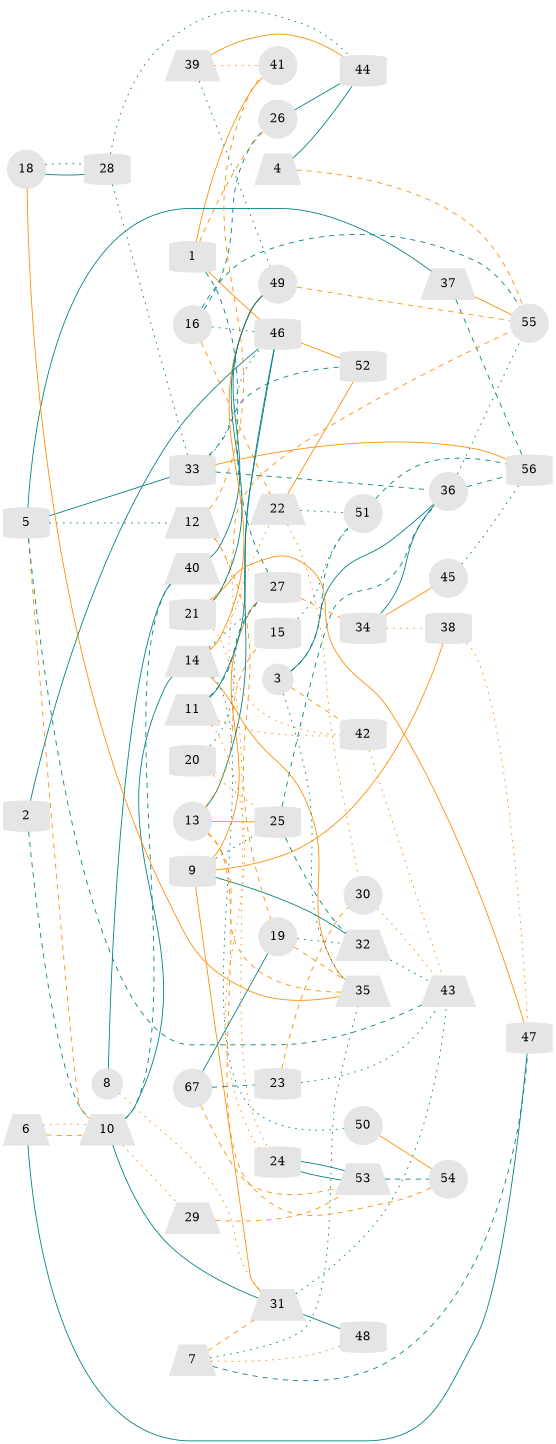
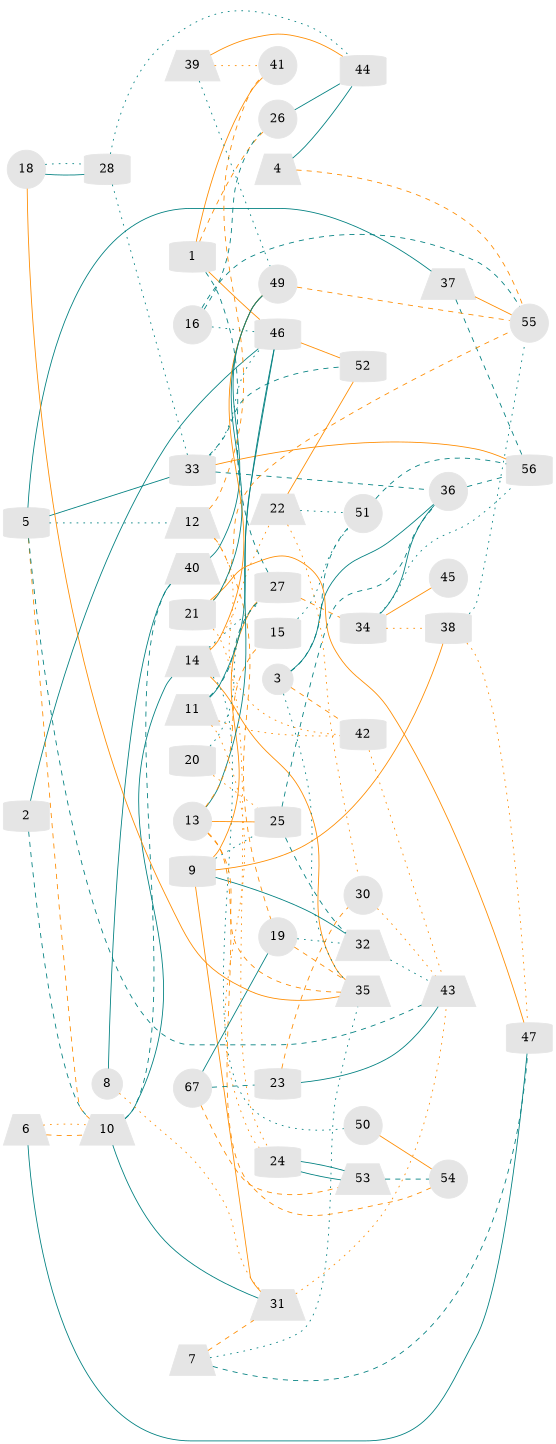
  graph {
    rankdir=LR
    node [color=gray90 shape=cylinder style=filled]
    edge [color=teal style=solid]
    26 [shape=circle]
    1
    27
    41 [shape=circle]
    46
    44
    34
    52
    2
    10 [shape=trapezium]
    31 [shape=trapezium]
    40 [shape=trapezium]
    14 [shape=trapezium]
-   29 [shape=trapezium]
    3 [shape=circle]
    35 [shape=trapezium]
    36 [shape=circle]
    42
    51 [shape=circle]
    56
    43 [shape=trapezium]
    4 [shape=trapezium]
    55 [shape=circle]
    5
    12 [shape=trapezium]
    33
    37 [shape=trapezium]
    19 [shape=circle]
    6 [shape=trapezium]
    47
    7 [shape=trapezium]
-   48
    8 [shape=circle]
    49 [shape=circle]
    9
    25
    32 [shape=trapezium]
    38
    22 [shape=trapezium]
    50 [shape=circle]
    53 [shape=trapezium]
    11 [shape=trapezium]
    24
    13 [shape=circle]
    15
    54 [shape=circle]
    30 [shape=circle]
    16 [shape=circle]
    n49 [label=67 shape=circle]
    23
    18 [shape=circle]
    28
    20
    21
    45 [shape=circle]
    39 [shape=trapezium]
    26 -- 44
    1 -- 26 [color=darkorange style=dashed]
    1 -- 27 [style=dashed]
    1 -- 41 [color=darkorange]
    1 -- 46 [color=darkorange]
    27 -- 34 [color=darkorange style=dashed]
    46 -- 52 [color=darkorange]
    34 -- 36
    34 -- 38 [color=darkorange style=dotted]
    34 -- 45 [color=darkorange]
    2 -- 46
    2 -- 10 [style=dashed]
    10 -- 31
    10 -- 40 [style=dashed]
    10 -- 14
-   10 -- 29 [color=darkorange style=dotted]
-   31 -- 43 [style=dotted]
-   31 -- 48
+   31 -- 43 [color=darkorange style=dotted]
    40 -- 49
    14 -- 27 [style=dotted]
    14 -- 35 [color=darkorange]
    14 -- 49 [color=darkorange]
    14 -- 22 [color=darkorange style=dotted]
    14 -- 50 [style=dotted]
-   29 -- 53 [color=darkorange style=dashed]
    3 -- 35 [style=dotted]
    3 -- 36
    3 -- 42 [color=darkorange style=dashed]
    3 -- 51 [style=dashed]
    36 -- 56 [style=dashed]
    42 -- 43 [color=darkorange style=dotted]
    51 -- 56 [style=dashed]
    4 -- 44
    4 -- 55 [color=darkorange style=dashed]
    5 -- 10 [color=darkorange style=dashed]
    5 -- 43 [style=dashed]
    5 -- 12 [style=dotted]
    5 -- 33
    5 -- 37
    12 -- 41 [color=darkorange style=dashed]
    12 -- 42 [color=darkorange style=dotted]
    12 -- 19 [color=darkorange style=dashed]
    33 -- 46 [style=dotted]
    33 -- 52 [style=dashed]
    33 -- 36 [style=dashed]
    33 -- 56 [color=darkorange]
    37 -- 56 [style=dashed]
    37 -- 55 [color=darkorange]
    19 -- 35 [color=darkorange style=dashed]
    19 -- 32 [style=dotted]
    6 -- 10 [color=darkorange style=dashed]
    6 -- 10 [color=darkorange style=dotted]
    6 -- 47
    7 -- 31 [color=darkorange style=dashed]
    7 -- 35 [style=dotted]
    7 -- 47 [style=dashed]
-   7 -- 48 [color=darkorange style=dotted]
    8 -- 31 [color=darkorange style=dotted]
    8 -- 40
    49 -- 55 [color=darkorange style=dashed]
    9 -- 27 [color=darkorange]
    9 -- 31 [color=darkorange]
    9 -- 25 [style=dotted]
    9 -- 32
    9 -- 38 [color=darkorange]
    25 -- 36 [style=dashed]
    25 -- 32 [style=dashed]
    32 -- 43 [style=dotted]
-   36 -- 55 [style=dotted]
+   38 -- 55 [style=dotted]
    38 -- 47 [color=darkorange style=dotted]
    22 -- 52 [color=darkorange]
    22 -- 51 [style=dotted]
    22 -- 30 [color=darkorange style=dotted]
    50 -- 54 [color=darkorange]
    53 -- 54 [style=dashed]
    11 -- 27 [style=dashed]
    11 -- 46
    11 -- 42 [color=darkorange style=dotted]
    11 -- 24 [color=darkorange style=dotted]
    24 -- 53
    24 -- 53
    13 -- 46
    13 -- 35 [color=darkorange style=dashed]
    13 -- 25 [color=darkorange]
    13 -- 15 [color=darkorange style=dashed]
    13 -- 54 [color=darkorange style=dashed]
    15 -- 51 [style=dotted]
    30 -- 43 [color=darkorange style=dotted]
    16 -- 26 [style=dashed]
    16 -- 46 [style=dotted]
    16 -- 55 [style=dashed]
-   16 -- 22 [color=darkorange style=dashed]
    n49 -- 19
    n49 -- 53 [color=darkorange style=dashed]
    n49 -- 23 [style=dashed]
-   23 -- 43 [style=dotted]
+   23 -- 43
    23 -- 30 [color=darkorange style=dashed]
    18 -- 35 [color=darkorange]
    18 -- 28
    18 -- 28 [style=dotted]
    28 -- 44 [style=dotted]
    28 -- 33 [style=dotted]
    20 -- 27 [style=dotted]
    20 -- 25 [color=darkorange style=dotted]
    21 -- 55 [color=darkorange style=dashed]
    21 -- 47 [color=darkorange]
    21 -- 49
    21 -- 24 [color=darkorange style=dotted]
-   45 -- 56 [style=dotted]
+   34 -- 56 [style=dotted]
    39 -- 41 [color=darkorange style=dotted]
    39 -- 44 [color=darkorange]
    39 -- 49 [style=dotted]
  }
